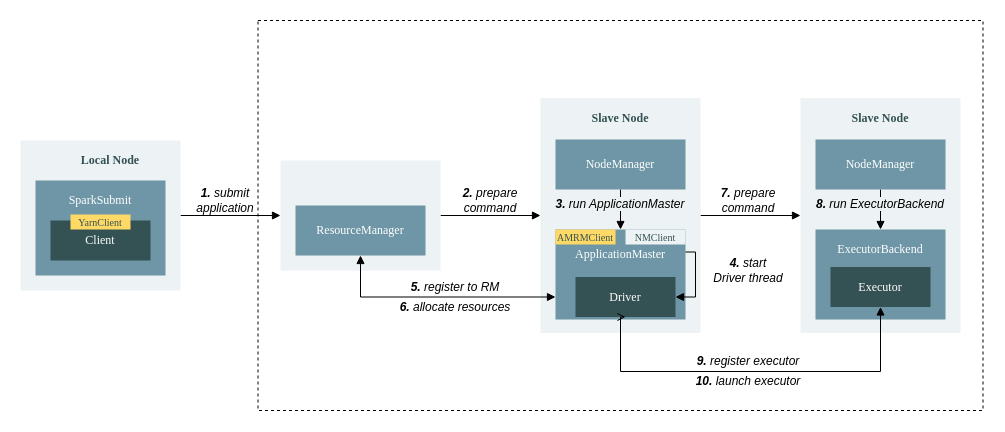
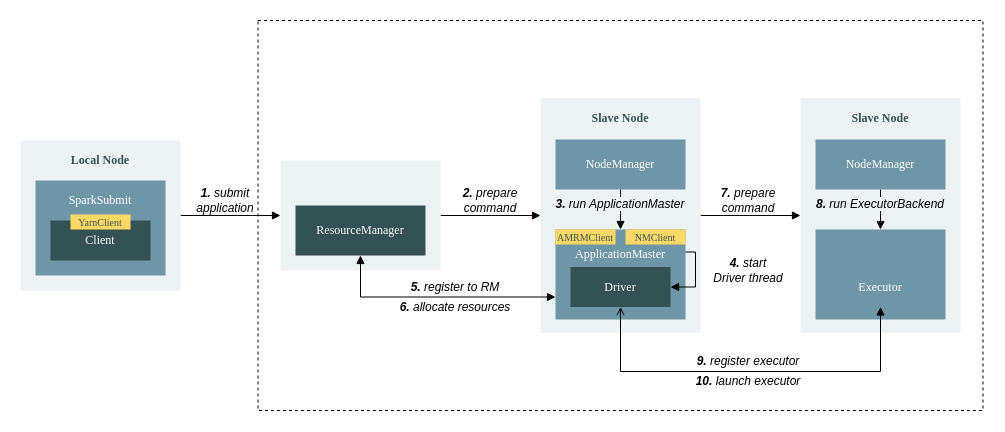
  <mxCell id="0" />
  <mxCell id="1" parent="0" />
  <mxCell id="2" value="" style="rounded=1;whiteSpace=wrap;html=1;fontColor=#345253;fillColor=none;arcSize=0;dashed=1;" parent="1" vertex="1"><mxGeometry x="257.5" y="20" width="725" height="390" as="geometry" /></mxCell>
  <mxCell id="3" style="edgeStyle=none;html=1;exitX=1;exitY=0.5;exitDx=0;exitDy=0;entryX=0;entryY=0.5;entryDx=0;entryDy=0;fontColor=#345253;endArrow=block;endFill=1;" parent="1" source="4" target="17" edge="1"><mxGeometry relative="1" as="geometry" /></mxCell>
  <mxCell id="4" value="" style="rounded=0;whiteSpace=wrap;html=1;fillColor=#EDF2F4;strokeColor=none;" parent="1" vertex="1"><mxGeometry x="20" y="140" width="160" height="150" as="geometry" /></mxCell>
  <mxCell id="5" value="" style="rounded=0;whiteSpace=wrap;html=1;strokeColor=none;fillColor=#6E96A6;fontStyle=0" parent="1" vertex="1"><mxGeometry x="35" y="180" width="130" height="95" as="geometry" /></mxCell>
  <mxCell id="6" value="&lt;font color=&quot;#ffffff&quot;&gt;Client&lt;/font&gt;" style="rounded=0;whiteSpace=wrap;html=1;strokeColor=none;fillColor=#345253;fontStyle=0;fontFamily=Tahoma;" parent="1" vertex="1"><mxGeometry x="50" y="220" width="100" height="40" as="geometry" /></mxCell>
  <mxCell id="7" value="&lt;font color=&quot;#ffffff&quot;&gt;SparkSubmit&lt;/font&gt;" style="text;html=1;strokeColor=none;fillColor=none;align=center;verticalAlign=middle;whiteSpace=wrap;rounded=0;fontFamily=Tahoma;fontStyle=0" parent="1" vertex="1"><mxGeometry x="45" y="190" width="110" height="20" as="geometry" /></mxCell>
- <mxCell id="8" value="&lt;b&gt;&lt;font color=&quot;#345253&quot;&gt;Local Node&lt;/font&gt;&lt;/b&gt;" style="text;html=1;strokeColor=none;fillColor=none;align=center;verticalAlign=middle;whiteSpace=wrap;rounded=0;fontFamily=Tahoma;" parent="1" vertex="1"><mxGeometry x="75" y="150" width="70" height="20" as="geometry" /></mxCell>
+ <mxCell id="8" value="&lt;b&gt;&lt;font color=&quot;#345253&quot;&gt;Local Node&lt;/font&gt;&lt;/b&gt;" style="text;html=1;strokeColor=none;fillColor=none;align=center;verticalAlign=middle;whiteSpace=wrap;rounded=0;fontFamily=Tahoma;" parent="1" vertex="1"><mxGeometry x="65" y="150" width="70" height="20" as="geometry" /></mxCell>
  <mxCell id="9" value="" style="rounded=0;whiteSpace=wrap;html=1;fillColor=#EDF2F4;strokeColor=none;" parent="1" vertex="1"><mxGeometry x="800" y="97.5" width="160" height="235" as="geometry" /></mxCell>
  <mxCell id="10" style="edgeStyle=none;html=1;entryX=0.5;entryY=0;entryDx=0;entryDy=0;fontStyle=0;endArrow=block;endFill=1;" parent="1" source="11" target="13" edge="1"><mxGeometry relative="1" as="geometry" /></mxCell>
  <mxCell id="11" value="&lt;span style=&quot;color: rgb(255 , 255 , 255)&quot;&gt;NodeManager&lt;/span&gt;" style="rounded=0;whiteSpace=wrap;html=1;strokeColor=none;fillColor=#6E96A6;fontFamily=Tahoma;fontStyle=0" parent="1" vertex="1"><mxGeometry x="815" y="139" width="130" height="50" as="geometry" /></mxCell>
  <mxCell id="12" value="&lt;b&gt;&lt;font color=&quot;#345253&quot;&gt;Slave&amp;nbsp;&lt;/font&gt;&lt;/b&gt;&lt;b&gt;&lt;font color=&quot;#345253&quot;&gt;Node&lt;/font&gt;&lt;/b&gt;" style="text;html=1;strokeColor=none;fillColor=none;align=center;verticalAlign=middle;whiteSpace=wrap;rounded=0;fontFamily=Tahoma;" parent="1" vertex="1"><mxGeometry x="835" y="107.5" width="90" height="20" as="geometry" /></mxCell>
  <mxCell id="13" value="" style="rounded=0;whiteSpace=wrap;html=1;strokeColor=none;fillColor=#6E96A6;fontStyle=0" parent="1" vertex="1"><mxGeometry x="815" y="229" width="130" height="90" as="geometry" /></mxCell>
- <mxCell id="14" value="&lt;font color=&quot;#ffffff&quot;&gt;Executor&lt;/font&gt;" style="rounded=0;whiteSpace=wrap;html=1;strokeColor=none;fillColor=#345253;fontStyle=0;fontFamily=Tahoma;" parent="1" vertex="1"><mxGeometry x="830" y="266.5" width="100" height="40" as="geometry" /></mxCell>
- <mxCell id="15" value="&lt;font color=&quot;#ffffff&quot;&gt;ExecutorBackend&lt;/font&gt;" style="text;html=1;strokeColor=none;fillColor=none;align=center;verticalAlign=middle;whiteSpace=wrap;rounded=0;fontFamily=Tahoma;fontStyle=0" parent="1" vertex="1"><mxGeometry x="825" y="239" width="110" height="20" as="geometry" /></mxCell>
+ <mxCell id="14" value="&lt;font color=&quot;#ffffff&quot;&gt;Executor&lt;/font&gt;" style="rounded=0;whiteSpace=wrap;html=1;strokeColor=none;fillColor=#6e96a6;fontStyle=0;fontFamily=Tahoma;" parent="1" vertex="1"><mxGeometry x="830" y="266.5" width="100" height="40" as="geometry" /></mxCell>
  <mxCell id="16" style="edgeStyle=none;html=1;exitX=1;exitY=0.5;exitDx=0;exitDy=0;entryX=0;entryY=0.5;entryDx=0;entryDy=0;fontColor=#345253;startArrow=none;startFill=0;endArrow=block;endFill=1;" parent="1" source="17" target="22" edge="1"><mxGeometry relative="1" as="geometry" /></mxCell>
  <mxCell id="17" value="" style="rounded=0;whiteSpace=wrap;html=1;fillColor=#EDF2F4;strokeColor=none;" parent="1" vertex="1"><mxGeometry x="280" y="160" width="160" height="110" as="geometry" /></mxCell>
- <mxCell id="18" value="&lt;font color=&quot;#ffffff&quot;&gt;ResourceManager&lt;/font&gt;" style="rounded=0;whiteSpace=wrap;html=1;strokeColor=none;fillColor=#6E96A6;fontFamily=Tahoma;fontStyle=0" parent="1" vertex="1"><mxGeometry x="295" y="205" width="130" height="50" as="geometry" /></mxCell>
+ <mxCell id="18" value="&lt;font color=&quot;#ffffff&quot;&gt;ResourceManager&lt;/font&gt;" style="rounded=0;whiteSpace=wrap;html=1;strokeColor=none;fillColor=#345253;fontFamily=Tahoma;fontStyle=0;" parent="1" vertex="1"><mxGeometry x="295" y="205" width="130" height="50" as="geometry" /></mxCell>
  <mxCell id="19" value="&lt;b&gt;8.&lt;/b&gt;&amp;nbsp;&lt;span style=&quot;background-color: rgb(237 , 242 , 244)&quot;&gt;run ExecutorBackend&lt;/span&gt;" style="text;html=1;strokeColor=none;fillColor=none;align=center;verticalAlign=middle;whiteSpace=wrap;rounded=0;rotation=0;fontStyle=2" parent="1" vertex="1"><mxGeometry x="810" y="194" width="140" height="20" as="geometry" /></mxCell>
  <mxCell id="20" value="1.&lt;span style=&quot;font-weight: normal&quot;&gt; submit&lt;br&gt;application&lt;/span&gt;" style="text;html=1;strokeColor=none;align=center;verticalAlign=middle;whiteSpace=wrap;rounded=0;rotation=0;fontStyle=3;" parent="1" vertex="1"><mxGeometry x="170" y="183" width="110" height="34" as="geometry" /></mxCell>
  <mxCell id="21" style="edgeStyle=none;html=1;entryX=0;entryY=0.5;entryDx=0;entryDy=0;fontColor=#345253;startArrow=none;startFill=0;endArrow=block;endFill=1;" parent="1" source="22" target="9" edge="1"><mxGeometry relative="1" as="geometry" /></mxCell>
  <mxCell id="22" value="" style="rounded=0;whiteSpace=wrap;html=1;fillColor=#EDF2F4;strokeColor=none;" parent="1" vertex="1"><mxGeometry x="540" y="97.5" width="160" height="235" as="geometry" /></mxCell>
  <mxCell id="23" value="&lt;b&gt;&lt;font color=&quot;#345253&quot;&gt;Slave Node&lt;/font&gt;&lt;/b&gt;" style="text;html=1;strokeColor=none;fillColor=none;align=center;verticalAlign=middle;whiteSpace=wrap;rounded=0;fontFamily=Tahoma;" parent="1" vertex="1"><mxGeometry x="575" y="107.5" width="90" height="20" as="geometry" /></mxCell>
  <mxCell id="24" style="edgeStyle=none;html=1;exitX=0.5;exitY=1;exitDx=0;exitDy=0;entryX=0.5;entryY=0;entryDx=0;entryDy=0;startArrow=none;startFill=0;endArrow=block;endFill=1;" parent="1" source="25" target="26" edge="1"><mxGeometry relative="1" as="geometry" /></mxCell>
  <mxCell id="25" value="&lt;font color=&quot;#ffffff&quot;&gt;NodeManager&lt;/font&gt;" style="rounded=0;whiteSpace=wrap;html=1;strokeColor=none;fillColor=#6E96A6;fontFamily=Tahoma;fontStyle=0" parent="1" vertex="1"><mxGeometry x="555" y="139" width="130" height="50" as="geometry" /></mxCell>
  <mxCell id="26" value="" style="rounded=0;whiteSpace=wrap;html=1;strokeColor=none;fillColor=#6E96A6;fontStyle=0" parent="1" vertex="1"><mxGeometry x="555" y="229" width="130" height="90" as="geometry" /></mxCell>
  <mxCell id="27" value="&lt;span style=&quot;color: rgb(255 , 255 , 255)&quot;&gt;ApplicationMaster&lt;/span&gt;" style="text;html=1;strokeColor=none;fillColor=none;align=center;verticalAlign=middle;whiteSpace=wrap;rounded=0;fontFamily=Tahoma;fontStyle=0" parent="1" vertex="1"><mxGeometry x="565" y="244" width="110" height="20" as="geometry" /></mxCell>
  <mxCell id="28" value="&lt;span style=&quot;background-color: rgb(237 , 242 , 244)&quot;&gt;&lt;b&gt;3.&lt;/b&gt; run ApplicationMaster&lt;/span&gt;" style="text;html=1;strokeColor=none;fillColor=none;align=center;verticalAlign=middle;whiteSpace=wrap;rounded=0;rotation=0;fontStyle=2" parent="1" vertex="1"><mxGeometry x="550" y="194" width="140" height="20" as="geometry" /></mxCell>
  <mxCell id="29" style="edgeStyle=orthogonalEdgeStyle;html=1;exitX=0;exitY=0.75;exitDx=0;exitDy=0;entryX=0.5;entryY=1;entryDx=0;entryDy=0;fontColor=#345253;startArrow=block;startFill=1;endArrow=block;endFill=1;rounded=0;" parent="1" source="26" target="18" edge="1"><mxGeometry relative="1" as="geometry" /></mxCell>
- <mxCell id="30" value="&lt;font color=&quot;#ffffff&quot;&gt;Driver&lt;/font&gt;" style="rounded=0;whiteSpace=wrap;html=1;strokeColor=none;fillColor=#345253;fontStyle=0;fontFamily=Tahoma;" parent="1" vertex="1"><mxGeometry x="575" y="276.5" width="100" height="40" as="geometry" /></mxCell>
+ <mxCell id="30" value="&lt;font color=&quot;#ffffff&quot;&gt;Driver&lt;/font&gt;" style="rounded=0;whiteSpace=wrap;html=1;strokeColor=none;fillColor=#345253;fontStyle=0;fontFamily=Tahoma;" parent="1" vertex="1"><mxGeometry x="570" y="266.5" width="100" height="40" as="geometry" /></mxCell>
  <mxCell id="31" value="2.&lt;span style=&quot;font-weight: normal&quot;&gt; prepare&lt;br&gt;command&lt;/span&gt;" style="text;html=1;strokeColor=none;align=center;verticalAlign=middle;whiteSpace=wrap;rounded=0;rotation=0;fontStyle=3;" parent="1" vertex="1"><mxGeometry x="435" y="183" width="110" height="34" as="geometry" /></mxCell>
  <mxCell id="32" value="&lt;b&gt;5.&lt;/b&gt;&amp;nbsp;register to RM" style="text;html=1;strokeColor=none;fillColor=none;align=center;verticalAlign=middle;whiteSpace=wrap;rounded=0;rotation=0;fontStyle=2" parent="1" vertex="1"><mxGeometry x="400" y="276.5" width="110" height="20" as="geometry" /></mxCell>
  <mxCell id="33" value="&lt;b&gt;6.&lt;/b&gt;&amp;nbsp;allocate resources" style="text;html=1;strokeColor=none;fillColor=none;align=center;verticalAlign=middle;whiteSpace=wrap;rounded=0;rotation=0;fontStyle=2" parent="1" vertex="1"><mxGeometry x="395" y="296.5" width="120" height="20" as="geometry" /></mxCell>
  <mxCell id="34" value="7.&lt;span style=&quot;font-weight: normal&quot;&gt; prepare&lt;br&gt;command&lt;/span&gt;" style="text;html=1;strokeColor=none;align=center;verticalAlign=middle;whiteSpace=wrap;rounded=0;rotation=0;fontStyle=3;" parent="1" vertex="1"><mxGeometry x="693" y="183" width="110" height="34" as="geometry" /></mxCell>
  <mxCell id="35" value="&lt;b&gt;9.&lt;/b&gt;&amp;nbsp;register executor" style="text;html=1;strokeColor=none;fillColor=none;align=center;verticalAlign=middle;whiteSpace=wrap;rounded=0;rotation=0;fontStyle=2" parent="1" vertex="1"><mxGeometry x="688" y="351" width="120" height="20" as="geometry" /></mxCell>
  <mxCell id="36" value="&lt;b&gt;10.&lt;/b&gt;&amp;nbsp;launch executor" style="text;html=1;strokeColor=none;fillColor=none;align=center;verticalAlign=middle;whiteSpace=wrap;rounded=0;rotation=0;fontStyle=2" parent="1" vertex="1"><mxGeometry x="688" y="371" width="120" height="20" as="geometry" /></mxCell>
  <mxCell id="37" value="&lt;font style=&quot;font-size: 10px;&quot;&gt;YarnClient&lt;/font&gt;" style="rounded=0;whiteSpace=wrap;html=1;strokeColor=none;fontStyle=0;fontFamily=Tahoma;fillColor=#FFD966;fontColor=#345253;fontSize=10;" parent="1" vertex="1"><mxGeometry x="70" y="214" width="60" height="15" as="geometry" /></mxCell>
  <mxCell id="38" value="&lt;font style=&quot;font-size: 10px ; line-height: 100%&quot;&gt;AMRMClient&lt;/font&gt;" style="rounded=0;whiteSpace=wrap;html=1;strokeColor=none;fontStyle=0;fontFamily=Tahoma;fillColor=#FFD966;fontColor=#345253;fontSize=10;spacing=0;" parent="1" vertex="1"><mxGeometry x="555" y="229" width="60" height="15" as="geometry" /></mxCell>
- <mxCell id="39" value="&lt;font style=&quot;font-size: 10px; line-height: 100%;&quot;&gt;NMClient&lt;/font&gt;" style="rounded=0;whiteSpace=wrap;html=1;strokeColor=none;fontStyle=0;fontFamily=Tahoma;fillColor=#edf2f4;fontColor=#345253;spacing=0;fontSize=10;" parent="1" vertex="1"><mxGeometry x="625" y="229" width="60" height="15" as="geometry" /></mxCell>
+ <mxCell id="39" value="&lt;font style=&quot;font-size: 10px; line-height: 100%;&quot;&gt;NMClient&lt;/font&gt;" style="rounded=0;whiteSpace=wrap;html=1;strokeColor=none;fontStyle=0;fontFamily=Tahoma;fillColor=#FFD966;fontColor=#345253;spacing=0;fontSize=10;" parent="1" vertex="1"><mxGeometry x="625" y="229" width="60" height="15" as="geometry" /></mxCell>
  <mxCell id="40" style="edgeStyle=orthogonalEdgeStyle;html=1;exitX=1;exitY=0.25;exitDx=0;exitDy=0;entryX=1;entryY=0.5;entryDx=0;entryDy=0;rounded=0;endArrow=block;endFill=1;" edge="1" parent="1" source="26" target="30"><mxGeometry relative="1" as="geometry" /></mxCell>
  <mxCell id="41" value="&lt;b&gt;4.&lt;/b&gt;&amp;nbsp;start &lt;br&gt;Driver thread" style="text;html=1;strokeColor=none;fillColor=none;align=center;verticalAlign=middle;whiteSpace=wrap;rounded=0;rotation=0;fontStyle=2" vertex="1" parent="1"><mxGeometry x="693" y="260" width="110" height="20" as="geometry" /></mxCell>
  <mxCell id="42" style="edgeStyle=orthogonalEdgeStyle;rounded=0;html=1;exitX=0.5;exitY=1;exitDx=0;exitDy=0;entryX=0.5;entryY=1;entryDx=0;entryDy=0;endArrow=open;endFill=1;startArrow=block;startFill=1;" edge="1" parent="1" source="14" target="30"><mxGeometry relative="1" as="geometry"><Array as="points"><mxPoint x="880" y="371" /><mxPoint x="620" y="371" /></Array></mxGeometry></mxCell>
